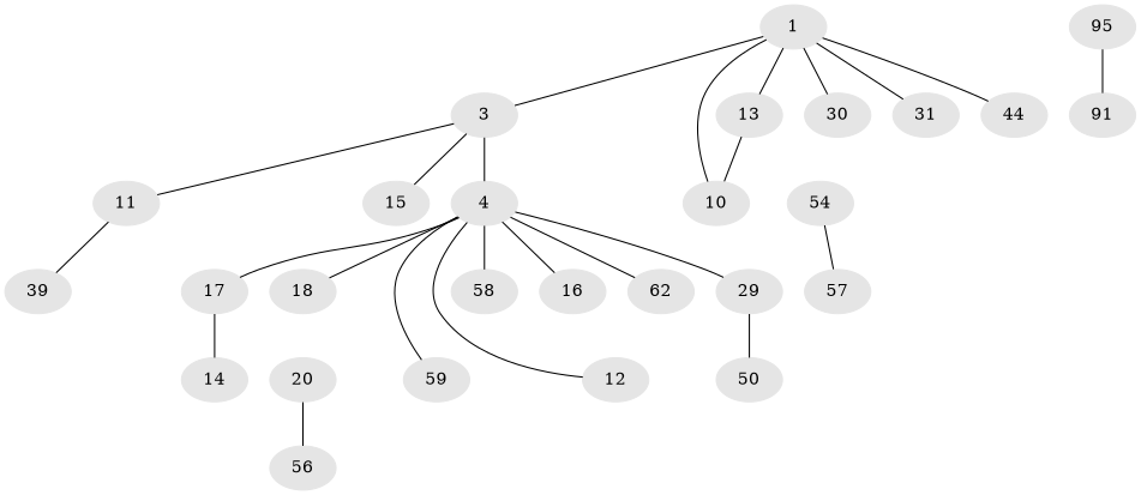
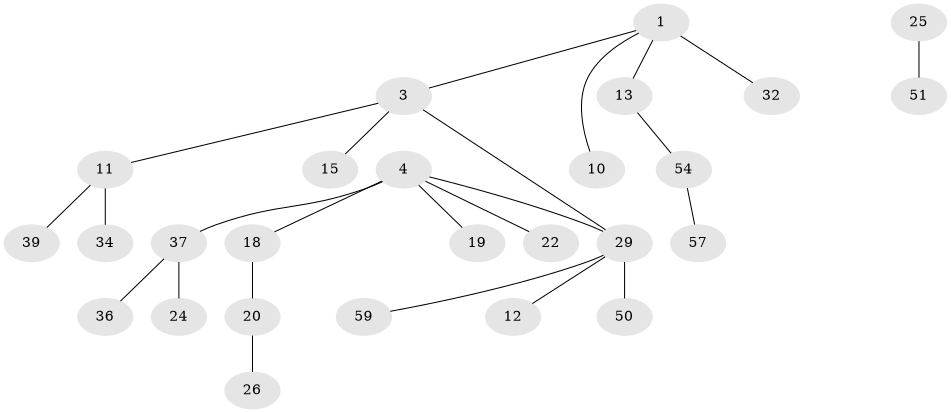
  graph {
    node [color=gray90 style=filled]
    1 [super="+7+2"]
    3
    10
    13 [super="+38+41"]
-   30
-   31
-   44
+   31 [label=32]
    4 [super="+6+5"]
    11 [super="+12+32"]
    15 [super="+48"]
    54 [super="+56"]
-   25 [super="+33" label=95]
-   51 [label=91]
-   17 [super="+55"]
+   25 [super="+33"]
+   51
+   17 [super="+55" label=37]
    18
-   19 [label=16]
-   22 [super="+53" label=62]
+   19
+   22 [super="+53"]
    29 [super="+37+35"]
    n19 [label=12]
-   58
+   34
    n22 [label=39]
-   24 [label=14]
+   24
+   36
    20 [super="+28"]
    50
    59
    57
-   26 [label=56]
+   26
    1 -- 3
    1 -- 10
    1 -- 13
-   1 -- 30
    1 -- 31
-   1 -- 44
-   3 -- 4
+   3 -- 29
    3 -- 11
    3 -- 15
-   13 -- 10
+   13 -- 54
    4 -- 17
    4 -- 18
    4 -- 19
    4 -- 22
    4 -- 29
-   4 -- n19
-   4 -- 58
+   29 -- n19
+   11 -- 34
    11 -- n22
    54 -- 57
    25 -- 51
    17 -- 24
+   17 -- 36
+   18 -- 20
    29 -- 50
-   4 -- 59
+   29 -- 59
    20 -- 26
  }
